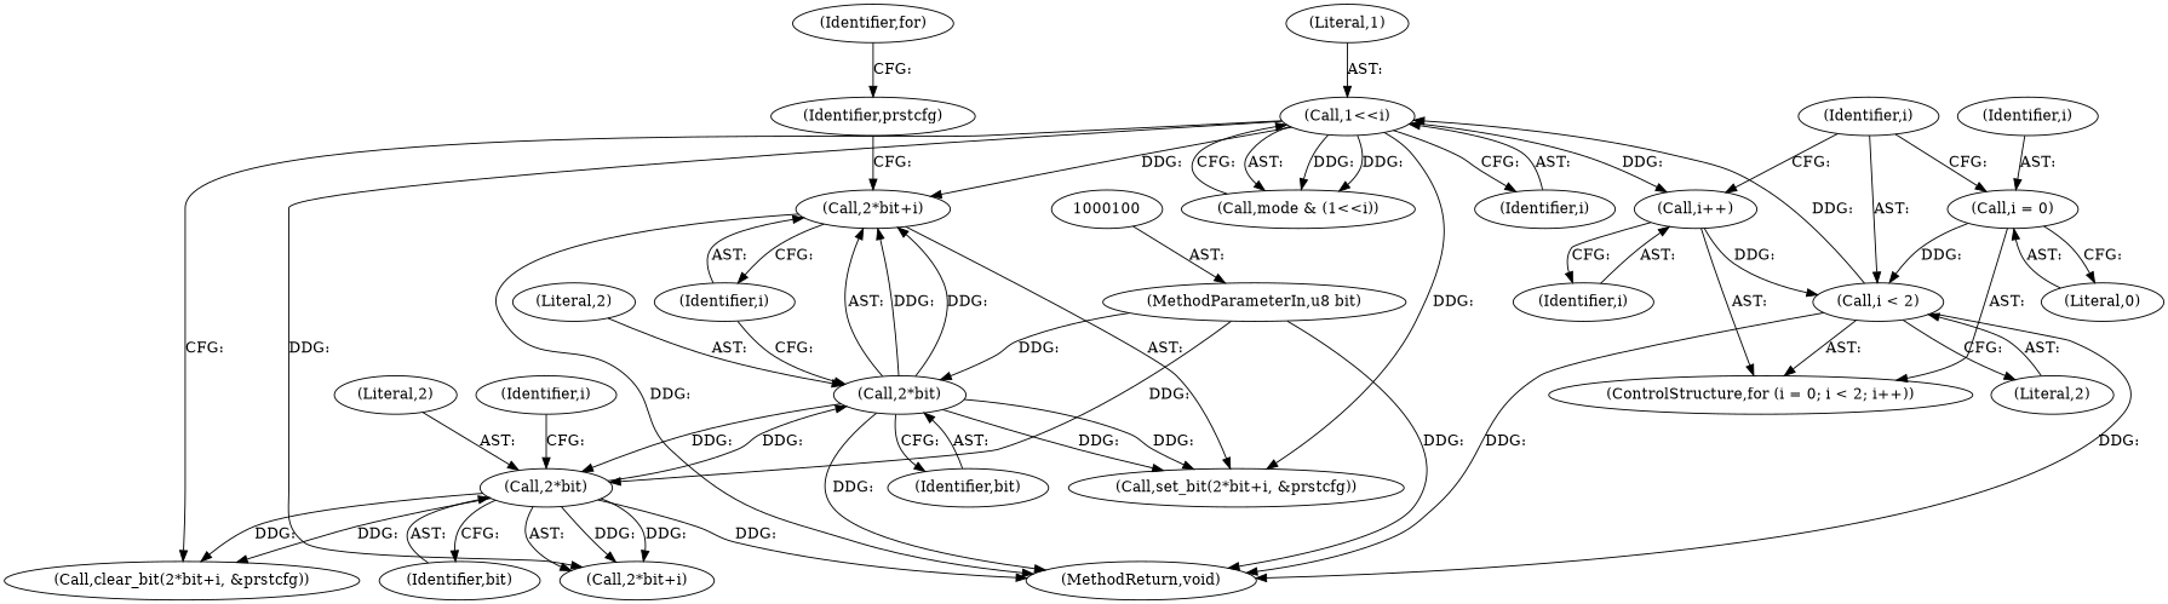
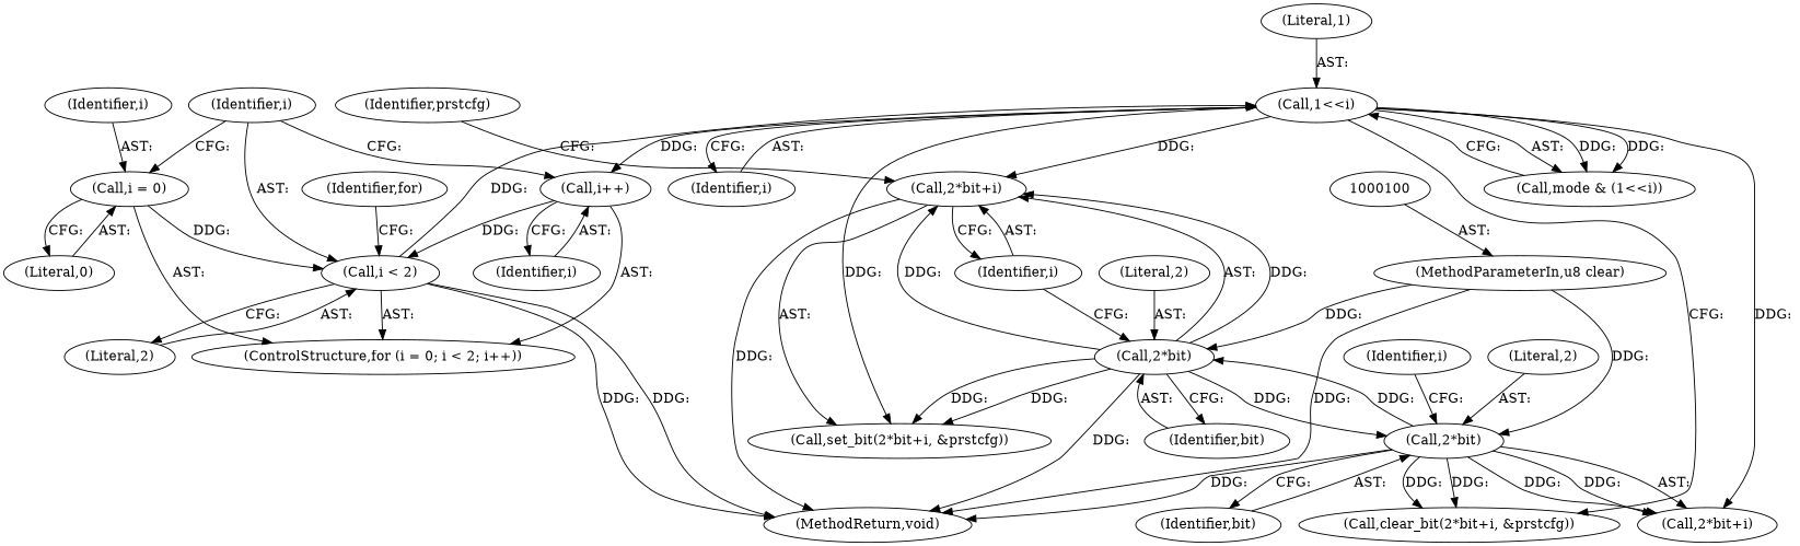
  digraph {
    n1 [label="(Call,2*bit+i)"]
    n2 [label="(Call,set_bit(2*bit+i, &prstcfg))"]
    n3 [label="(MethodReturn,void)"]
    n4 [label="(Identifier,i)"]
    n5 [label="(Call,2*bit)"]
    n6 [label="(Call,2*bit)"]
    n7 [label="(Identifier,bit)"]
    n8 [label="(Call,2*bit+i)"]
    n9 [label="(Identifier,bit)"]
    n10 [label="(Call,clear_bit(2*bit+i, &prstcfg))"]
-   n11 [label="(MethodParameterIn,u8 bit)"]
+   n11 [label="(MethodParameterIn,u8 clear)"]
    1000100
    n13 [label="(Call,1<<i)"]
    n14 [label="(Call,i++)"]
    n15 [label="(Call,mode & (1<<i))"]
    n16 [label="(Identifier,i)"]
    n17 [label="(Call,i < 2)"]
    n18 [label="(ControlStructure,for (i = 0; i < 2; i++))"]
    n19 [label="(Identifier,i)"]
    n20 [label="(Literal,2)"]
    n21 [label="(Call,i = 0)"]
    n22 [label="(Literal,0)"]
    n23 [label="(Identifier,i)"]
    n24 [label="(Identifier,for)"]
    n25 [label="(Literal,1)"]
    n26 [label="(Identifier,i)"]
    n27 [label="(Literal,2)"]
    n28 [label="(Identifier,prstcfg)"]
    n29 [label="(Identifier,i)"]
    n30 [label="(Literal,2)"]
    n1 -> n2 [label="AST: "]
    n1 -> n3 [label="DDG: "]
    n1 -> n4 [label="CFG: "]
    n4 -> n1 [label="AST: "]
    n4 -> n5 [label="CFG: "]
    n5 -> n1 [label="AST: "]
    n5 -> n1 [label="DDG: "]
    n5 -> n1 [label="DDG: "]
    n5 -> n2 [label="DDG: "]
    n5 -> n2 [label="DDG: "]
    n5 -> n3 [label="DDG: "]
    n5 -> n6 [label="DDG: "]
    n5 -> n7 [label="CFG: "]
    n6 -> n3 [label="DDG: "]
    n6 -> n5 [label="DDG: "]
    n6 -> n8 [label="AST: "]
    n6 -> n8 [label="DDG: "]
    n6 -> n8 [label="DDG: "]
    n6 -> n9 [label="CFG: "]
    n6 -> n10 [label="DDG: "]
    n6 -> n10 [label="DDG: "]
    n7 -> n5 [label="AST: "]
    n9 -> n6 [label="AST: "]
    n11 -> n3 [label="DDG: "]
    n11 -> n5 [label="DDG: "]
    n11 -> n6 [label="DDG: "]
    1000100 -> n11 [label="AST: "]
    n13 -> n1 [label="DDG: "]
    n13 -> n2 [label="DDG: "]
    n13 -> n8 [label="DDG: "]
    n13 -> n10 [label="CFG: "]
    n13 -> n14 [label="DDG: "]
    n13 -> n15 [label="AST: "]
    n13 -> n15 [label="DDG: "]
    n13 -> n15 [label="DDG: "]
    n13 -> n16 [label="CFG: "]
    n14 -> n17 [label="DDG: "]
    n14 -> n18 [label="AST: "]
    n14 -> n19 [label="CFG: "]
    n15 -> n13 [label="CFG: "]
    n16 -> n13 [label="AST: "]
    n17 -> n3 [label="DDG: "]
    n17 -> n3 [label="DDG: "]
    n17 -> n13 [label="DDG: "]
    n17 -> n18 [label="AST: "]
    n17 -> n20 [label="CFG: "]
    n19 -> n14 [label="AST: "]
    n20 -> n17 [label="AST: "]
    n21 -> n17 [label="DDG: "]
    n21 -> n18 [label="AST: "]
    n21 -> n22 [label="CFG: "]
    n22 -> n21 [label="AST: "]
    n23 -> n21 [label="AST: "]
-   n24 -> n28 [label="CFG: "]
+   n24 -> n17 [label="CFG: "]
    n25 -> n13 [label="AST: "]
    n26 -> n14 [label="CFG: "]
    n26 -> n17 [label="AST: "]
    n26 -> n21 [label="CFG: "]
    n27 -> n5 [label="AST: "]
    n28 -> n1 [label="CFG: "]
    n29 -> n6 [label="CFG: "]
    n30 -> n6 [label="AST: "]
  }
